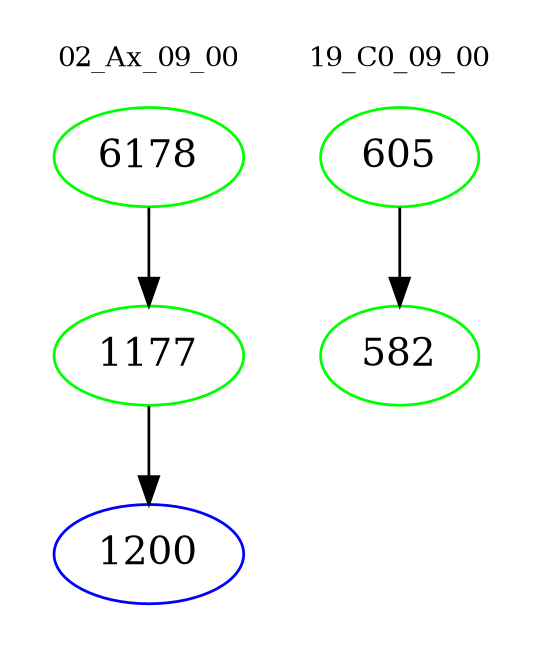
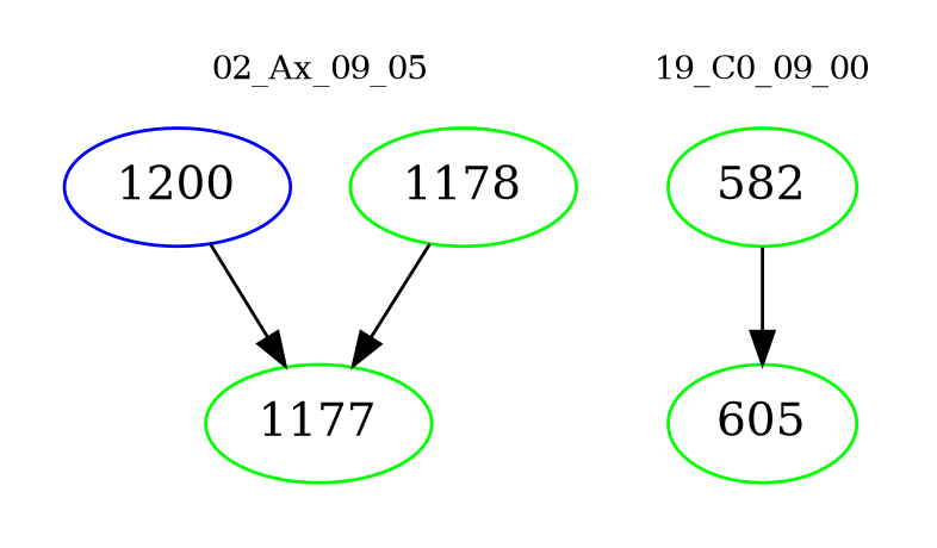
  digraph {
    node [color=green]
    edge [color=black]
-   n1 [label=6178]
+   n1 [label=1178]
    n2 [label=1177]
    n3 [color=blue label=1200]
    n4 [label=605]
    n5 [label=582]
    subgraph cluster_1 {
      color=white
      fontsize=10
-     label="02_Ax_09_00"
+     label="02_Ax_09_05"
      n1
      n2
      n3
    }
    subgraph cluster_2 {
      color=white
      fontsize=10
      label="19_C0_09_00"
      n4
      n5
    }
    n1 -> n2
-   n2 -> n3
-   n4 -> n5
+   n3 -> n2
+   n5 -> n4
  }
